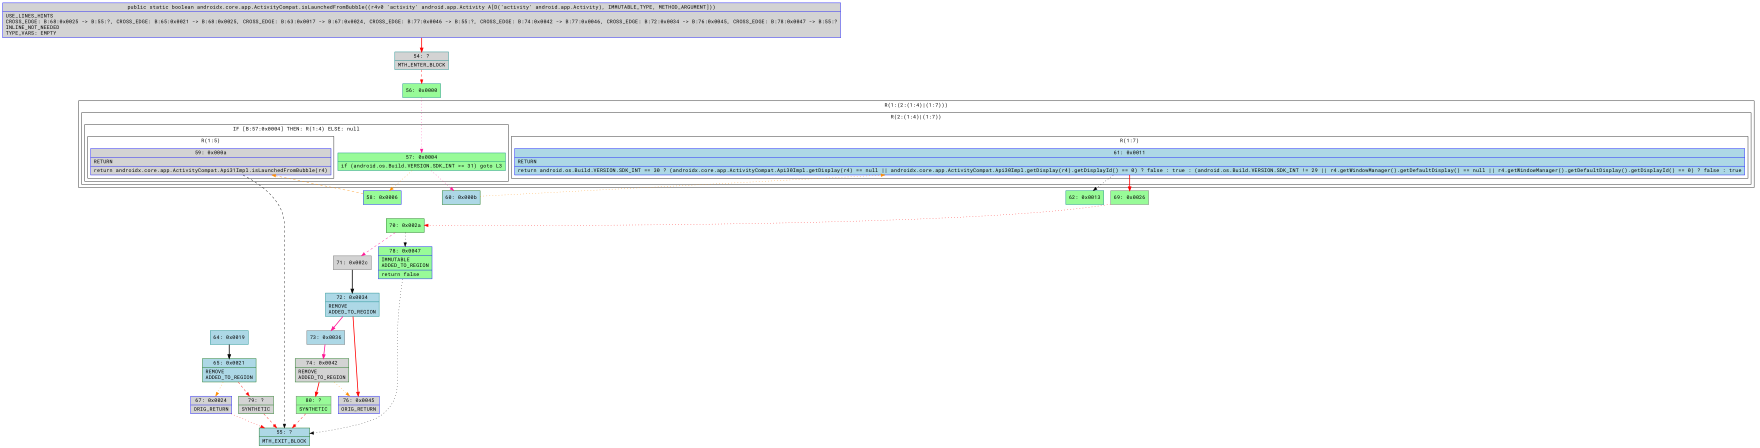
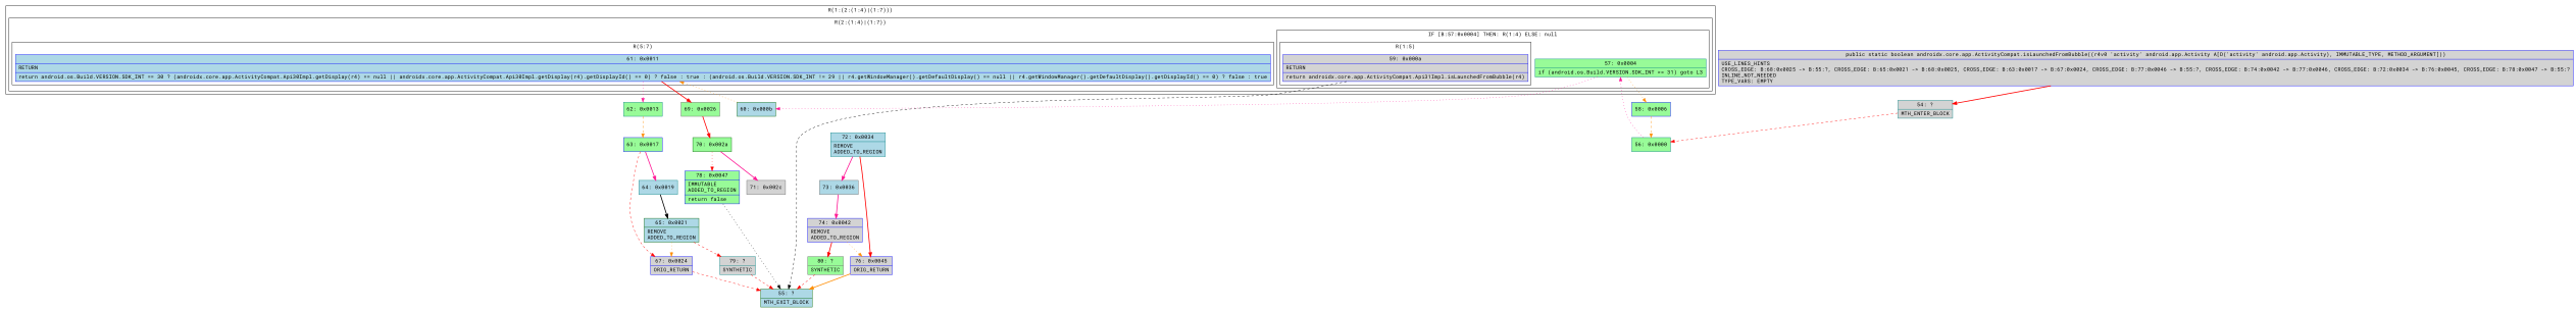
  digraph {
    fontname="Roboto Mono"
    node [color=blue fillcolor=palegreen fontname="Roboto Mono" shape=record style=filled]
    edge [color=red fontname="Roboto Mono" style=dashed]
    n1 [fillcolor=lightgrey label="{59\:\ 0x000a|RETURN\l|return androidx.core.app.ActivityCompat.Api31Impl.isLaunchedFromBubble(r4)\l}"]
    n2 [color=teal label="{57\:\ 0x0004|if (android.os.Build.VERSION.SDK_INT \>= 31) goto L3\l}"]
    n3 [fillcolor=lightblue label="{61\:\ 0x0011|RETURN\l|return android.os.Build.VERSION.SDK_INT == 30 ? (androidx.core.app.ActivityCompat.Api30Impl.getDisplay(r4) == null \|\| androidx.core.app.ActivityCompat.Api30Impl.getDisplay(r4).getDisplayId() == 0) ? false : true : (android.os.Build.VERSION.SDK_INT != 29 \|\| r4.getWindowManager().getDefaultDisplay() == null \|\| r4.getWindowManager().getDefaultDisplay().getDisplayId() == 0) ? false : true\l}"]
    n4 [color=darkgreen fillcolor=lightblue label="{55\:\ ?|MTH_EXIT_BLOCK\l}"]
    n5 [label="{58\:\ 0x0006}"]
    n6 [color=darkgreen fillcolor=lightblue label="{60\:\ 0x000b}"]
    n7 [color=teal label="{62\:\ 0x0013}"]
    n8 [color=gray40 label="{69\:\ 0x0026}"]
+   n9 [label="{63\:\ 0x0017}"]
    n10 [color=darkgreen label="{70\:\ 0x002a}"]
    n11 [color=teal fillcolor=lightgrey label="{54\:\ ?|MTH_ENTER_BLOCK\l}"]
    n12 [color=teal label="{56\:\ 0x0000}"]
    n13 [color=teal fillcolor=lightblue label="{64\:\ 0x0019}"]
    n14 [fillcolor=lightgrey label="{67\:\ 0x0024|ORIG_RETURN\l}"]
    n15 [color=darkgreen fillcolor=lightblue label="{65\:\ 0x0021|REMOVE\lADDED_TO_REGION\l}"]
-   n16 [color=darkgreen fillcolor=lightgrey label="{79\:\ ?|SYNTHETIC\l}"]
+   n16 [color=teal fillcolor=lightgrey label="{79\:\ ?|SYNTHETIC\l}"]
    n17 [color=gray40 fillcolor=lightgrey label="{71\:\ 0x002c}"]
    n18 [label="{78\:\ 0x0047|IMMUTABLE\lADDED_TO_REGION\l|return false\l}"]
    n19 [color=teal fillcolor=lightblue label="{72\:\ 0x0034|REMOVE\lADDED_TO_REGION\l}"]
    n20 [color=gray40 fillcolor=lightblue label="{73\:\ 0x0036}"]
    n21 [fillcolor=lightgrey label="{76\:\ 0x0045|ORIG_RETURN\l}"]
-   n22 [color=darkgreen fillcolor=lightgrey label="{74\:\ 0x0042|REMOVE\lADDED_TO_REGION\l}"]
+   n22 [fillcolor=lightgrey label="{74\:\ 0x0042|REMOVE\lADDED_TO_REGION\l}"]
    n23 [color=gray40 label="{80\:\ ?|SYNTHETIC\l}"]
    n24 [fillcolor=lightgrey label="{public static boolean androidx.core.app.ActivityCompat.isLaunchedFromBubble((r4v0 'activity' android.app.Activity A[D('activity' android.app.Activity), IMMUTABLE_TYPE, METHOD_ARGUMENT]))  | USE_LINES_HINTS\lCROSS_EDGE: B:68:0x0025 \-\> B:55:?, CROSS_EDGE: B:65:0x0021 \-\> B:68:0x0025, CROSS_EDGE: B:63:0x0017 \-\> B:67:0x0024, CROSS_EDGE: B:77:0x0046 \-\> B:55:?, CROSS_EDGE: B:74:0x0042 \-\> B:77:0x0046, CROSS_EDGE: B:72:0x0034 \-\> B:76:0x0045, CROSS_EDGE: B:78:0x0047 \-\> B:55:?\lINLINE_NOT_NEEDED\lTYPE_VARS: EMPTY\l}"]
    subgraph cluster_1 {
      label="R(1:(2:(1:4)|(1:7)))"
      subgraph cluster_2 {
        label="R(2:(1:4)|(1:7))"
        subgraph cluster_3 {
          label="IF [B:57:0x0004] THEN: R(1:4) ELSE: null"
          n2
          subgraph cluster_4 {
            label="R(1:5)"
            n1
          }
        }
        subgraph cluster_5 {
-         label="R(1:7)"
+         label="R(5:7)"
          n3
        }
      }
    }
    n1 -> n4 [color=black]
    n2 -> n5 [color=darkorange style=dotted]
    n2 -> n6 [color=deeppink style=dotted]
-   n3 -> n7 [color=black style=dotted]
+   n3 -> n7 [color=deeppink style=dotted]
    n3 -> n8 [style=bold]
-   n5 -> n1 [color=darkorange]
+   n5 -> n12 [color=darkorange]
    n6 -> n3 [color=darkorange style=dotted]
-   n8 -> n10 [style=dotted]
-   n10 -> n17 [color=deeppink]
-   n10 -> n18 [color=black style=dotted]
+   n7 -> n9 [color=darkorange]
+   n8 -> n10 [style=bold]
+   n9 -> n13 [color=deeppink style=bold]
+   n9 -> n14
+   n10 -> n17 [color=deeppink style=bold]
+   n10 -> n18 [style=dotted]
    n11 -> n12
    n12 -> n2 [color=deeppink style=dotted]
    n13 -> n15 [color=black style=bold]
-   n14 -> n4 [style=dotted]
+   n14 -> n4
    n15 -> n14 [color=darkorange style=dotted]
    n15 -> n16
    n16 -> n4
-   n17 -> n19 [color=black style=bold]
    n18 -> n4 [color=black style=dotted]
    n19 -> n20 [color=deeppink style=bold]
    n19 -> n21 [style=bold]
    n20 -> n22 [color=deeppink style=bold]
+   n21 -> n4 [color=darkorange style=bold]
    n22 -> n21 [color=darkorange style=dotted]
    n22 -> n23 [style=bold]
    n23 -> n4
    n24 -> n11 [style=bold]
  }
